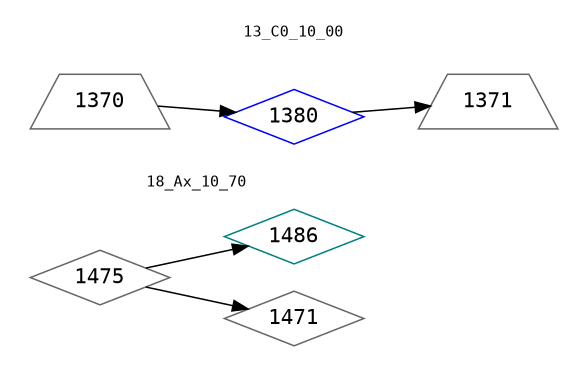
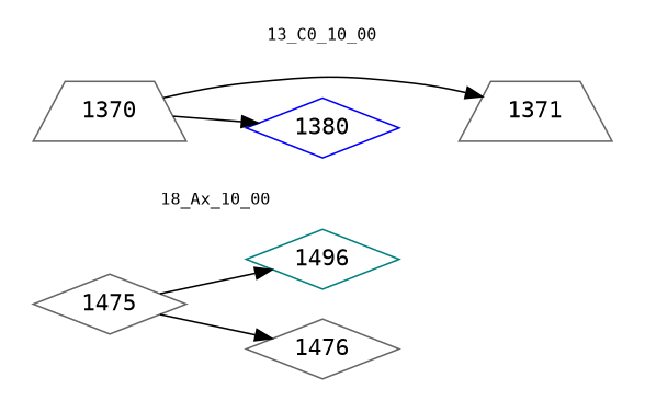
  digraph {
    fontname="DejaVu Sans Mono"
    rankdir=LR
    node [color=gray40 fontname="DejaVu Sans Mono" shape=diamond]
    edge [color=black fontname="DejaVu Sans Mono"]
    n1 [label=1475]
-   n2 [label=1471]
-   n3 [color=teal label=1486]
+   n2 [label=1476]
+   n3 [color=teal label=1496]
    n4 [label=1370 shape=trapezium]
    n5 [color=blue label=1380]
    n6 [label=1371 shape=trapezium]
    subgraph cluster_1 {
      color=white
      fontsize=10
-     label="18_Ax_10_70"
+     label="18_Ax_10_00"
      n1
      n2
      n3
    }
    subgraph cluster_2 {
      color=white
      fontsize=10
      label="13_C0_10_00"
      n4
      n5
      n6
    }
    n1 -> n2
    n1 -> n3
    n4 -> n5
-   n5 -> n6
+   n4 -> n6
  }
